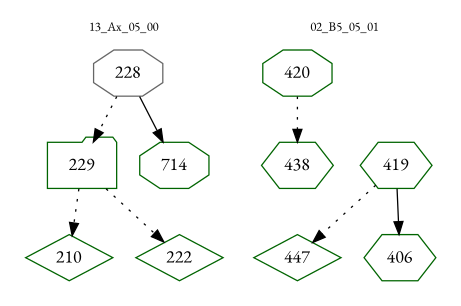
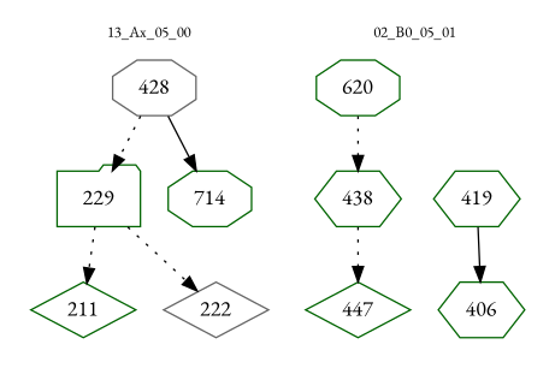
  digraph {
    fontname="EB Garamond"
    node [color=darkgreen fontname="EB Garamond" shape=octagon]
    edge [color=black fontname="EB Garamond" style=dotted]
-   n1 [color=gray40 label=228]
-   n2 [label=210 shape=diamond]
+   n1 [color=gray40 label=428]
+   n2 [label=211 shape=diamond]
    n3 [label=229 shape=folder]
    n4 [label=714]
-   n5 [label=222 shape=diamond]
+   n5 [color=gray40 label=222 shape=diamond]
    n6 [label=419 shape=hexagon]
    n7 [label=406 shape=hexagon]
-   n8 [label=420]
+   n8 [label=620]
    n9 [label=447 shape=diamond]
    n10 [label=438 shape=hexagon]
    subgraph cluster_1 {
      color=white
      fontsize=10
      label="13_Ax_05_00"
      n1
      n2
      n3
      n4
      n5
    }
    subgraph cluster_2 {
      color=white
      fontsize=10
-     label="02_B5_05_01"
+     label="02_B0_05_01"
      n6
      n7
      n8
      n9
      n10
    }
    n1 -> n3
    n1 -> n4 [style=solid]
    n3 -> n2
    n3 -> n5
    n6 -> n7 [style=solid]
-   n6 -> n9
+   n10 -> n9
    n8 -> n10
  }
